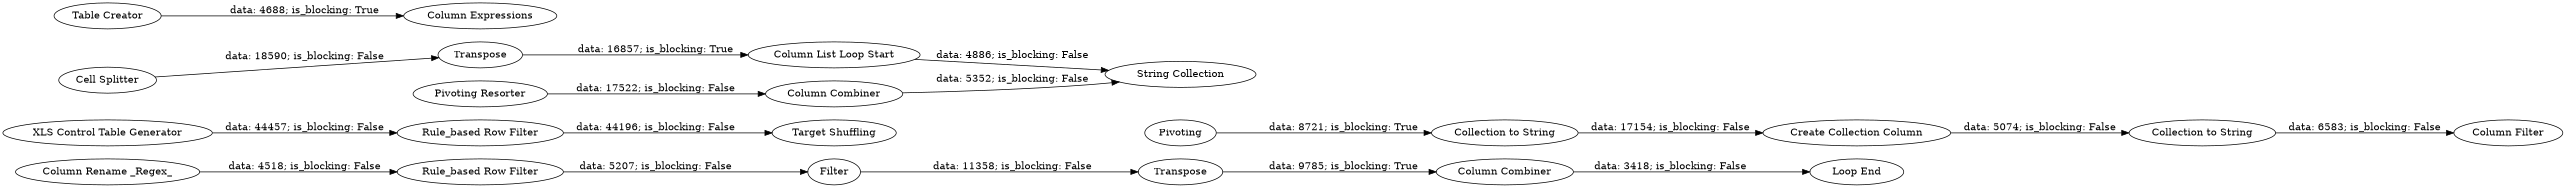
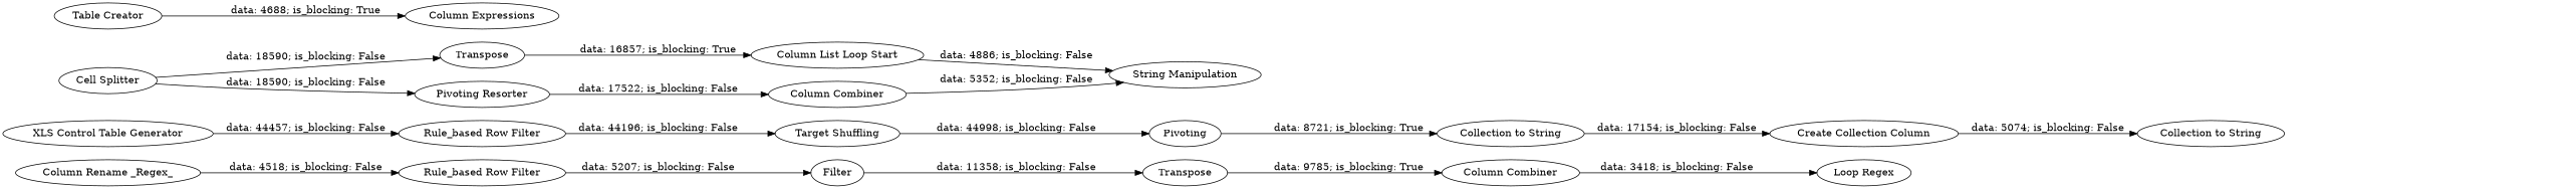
  digraph {
    rankdir=LR
-   n1 [label="Loop End"]
+   n1 [label="Loop Regex"]
    n2 [label="Collection to String"]
    n3 [label="Create Collection Column"]
    n4 [label="Collection to String"]
-   n5 [label="Column Filter"]
-   n6 [label="String Collection"]
+   n6 [label="String Manipulation"]
    n7 [label="Column Expressions"]
    n8 [label=Filter]
    n9 [label=Transpose]
    n10 [label="Column Combiner"]
    n11 [label="Column Combiner"]
    n12 [label="Column Rename _Regex_"]
    n13 [label="Rule_based Row Filter"]
    n14 [label="Rule_based Row Filter"]
    n15 [label="Target Shuffling"]
    n16 [label=Pivoting]
    n17 [label=Transpose]
    n18 [label="Column List Loop Start"]
    n19 [label="XLS Control Table Generator"]
    n20 [label="Table Creator"]
    n21 [label="Cell Splitter"]
    n22 [label="Pivoting Resorter"]
    n2 -> n3 [label="data: 17154; is_blocking: False"]
    n3 -> n4 [label="data: 5074; is_blocking: False"]
-   n4 -> n5 [label="data: 6583; is_blocking: False"]
    n8 -> n9 [label="data: 11358; is_blocking: False"]
    n9 -> n10 [label="data: 9785; is_blocking: True"]
    n10 -> n1 [label="data: 3418; is_blocking: False"]
    n11 -> n6 [label="data: 5352; is_blocking: False"]
    n12 -> n13 [label="data: 4518; is_blocking: False"]
    n13 -> n8 [label="data: 5207; is_blocking: False"]
    n14 -> n15 [label="data: 44196; is_blocking: False"]
+   n15 -> n16 [label="data: 44998; is_blocking: False"]
    n16 -> n2 [label="data: 8721; is_blocking: True"]
    n17 -> n18 [label="data: 16857; is_blocking: True"]
    n18 -> n6 [label="data: 4886; is_blocking: False"]
    n19 -> n14 [label="data: 44457; is_blocking: False"]
    n20 -> n7 [label="data: 4688; is_blocking: True"]
    n21 -> n17 [label="data: 18590; is_blocking: False"]
+   n21 -> n22 [label="data: 18590; is_blocking: False"]
    n22 -> n11 [label="data: 17522; is_blocking: False"]
  }
